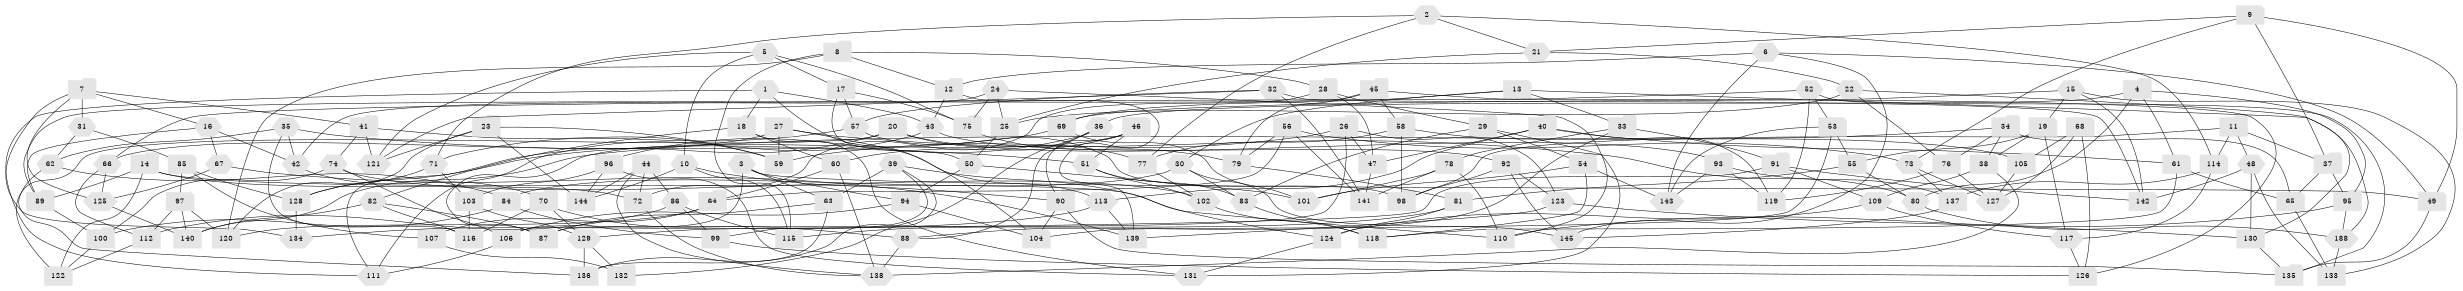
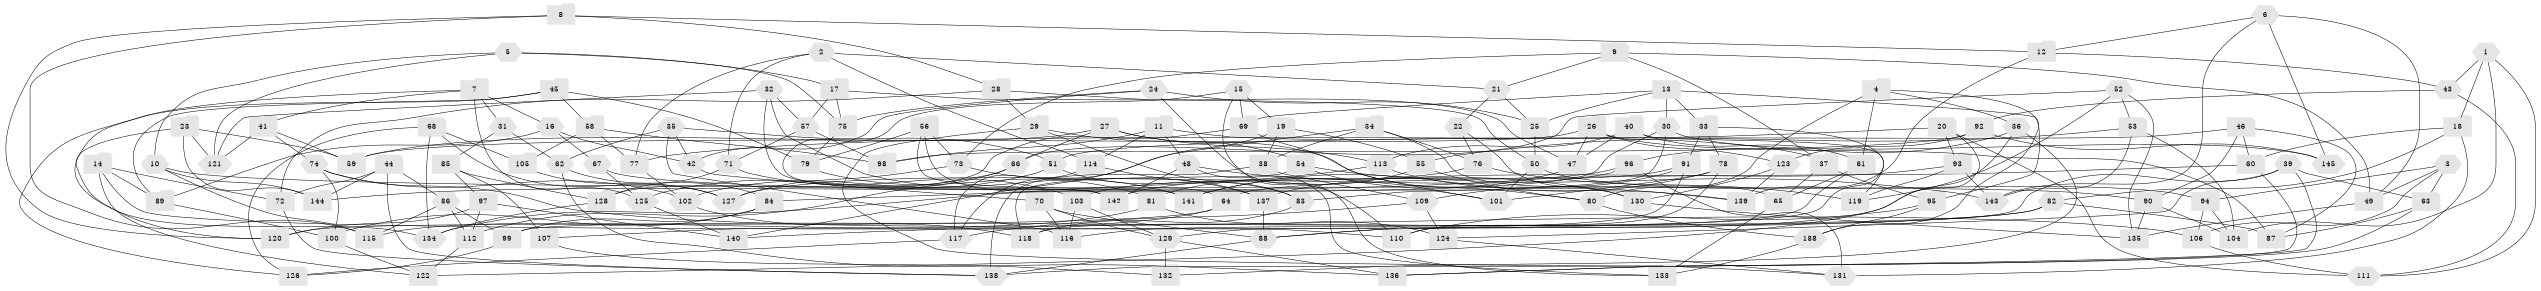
  graph {
    node [color=gray90 shape=hexagon style=filled]
    18 [shape=folder]
    1
    43
    104 [shape=note]
    111
    60 [shape=note]
    82
    131
    92 [shape=note]
    2
    21
    71
    77 [shape=note]
    114 [shape=note]
    22
    25 [shape=note]
    128 [shape=folder]
    103 [shape=folder]
    102
    117
    137 [shape=note]
    49 [shape=note]
    3
    63 [shape=note]
    94 [shape=folder]
    106 [shape=note]
    135 [shape=folder]
    87 [shape=note]
    136 [shape=note]
    4 [shape=folder]
    36
    61 [shape=note]
    80
    95 [shape=folder]
    88
    96 [shape=note]
    132 [shape=folder]
    65 [shape=note]
    118 [shape=note]
    n40 [label=188]
    110 [shape=folder]
    5
    10
    17 [shape=folder]
    75 [shape=folder]
    121
    115 [shape=note]
    90 [shape=folder]
    144 [shape=folder]
    50
    57
    79 [shape=note]
    6
    12 [shape=folder]
    143
    145
    139 [shape=note]
    7 [shape=folder]
    16
    31
    41 [shape=folder]
    125
    134
    89 [shape=folder]
    42
    67
    62
    85 [shape=note]
    59 [shape=folder]
    74
    140 [shape=note]
    8 [shape=folder]
    28 [shape=folder]
    120 [shape=folder]
    72 [shape=note]
    47 [shape=note]
    29 [shape=folder]
    9 [shape=note]
    37 [shape=folder]
    73
    127
    11 [shape=folder]
    48
    98 [shape=folder]
    133 [shape=folder]
    142 [shape=note]
    130 [shape=note]
    13 [shape=note]
    30
    33 [shape=folder]
    69 [shape=folder]
    83
    84 [shape=note]
    78 [shape=note]
    91 [shape=folder]
    101
    14 [shape=folder]
    122 [shape=note]
    138
    100 [shape=folder]
    15
    19 [shape=note]
    38 [shape=note]
    55 [shape=note]
    70 [shape=folder]
    64 [shape=folder]
    116 [shape=note]
    109
    81 [shape=note]
    126 [shape=note]
    20 [shape=note]
    93 [shape=folder]
    119 [shape=note]
    76 [shape=folder]
    23 [shape=folder]
    24
    26 [shape=folder]
    123
    141 [shape=note]
    27 [shape=note]
    66
    113
    112 [shape=folder]
    54 [shape=folder]
    99 [shape=note]
    107 [shape=folder]
    97 [shape=note]
    32
    129
    34 [shape=folder]
    35
    51
    124 [shape=note]
    39
    40 [shape=folder]
    44 [shape=note]
    86
    45 [shape=folder]
    58 [shape=folder]
    105 [shape=folder]
    46 [shape=note]
    52
    53 [shape=note]
    56 [shape=folder]
    68 [shape=note]
    18 -- 60
    18 -- 82
    18 -- 131
    1 -- 18
    1 -- 43
    1 -- 104
    1 -- 111
    43 -- 111
    43 -- 92
    60 -- 138
    60 -- 64
    82 -- 87
    82 -- 140
    82 -- 116
    92 -- 145
    92 -- 98
    92 -- 123
    2 -- 21
    2 -- 71
    2 -- 77
    2 -- 114
    21 -- 22
    21 -- 25
    71 -- 128
    71 -- 103
    77 -- 102
    114 -- 117
    114 -- 137
-   22 -- 25
+   13 -- 25
    22 -- 130
    22 -- 76
    25 -- 50
    128 -- 134
    103 -- 116
    103 -- 129
    102 -- 118
    117 -- 126
-   137 -- 145
+   137 -- 88
    49 -- 135
    3 -- 49
    3 -- 63
    3 -- 94
    3 -- 106
    63 -- 87
    63 -- 136
    94 -- 104
    94 -- 106
    106 -- 111
    4 -- 36
    4 -- 61
    4 -- 80
    4 -- 95
    36 -- 88
    36 -- 96
    36 -- 132
    61 -- 65
    61 -- 118
    80 -- n40
    95 -- n40
    95 -- 110
    88 -- 138
    96 -- 131
    96 -- 103
    96 -- 144
    65 -- 133
    n40 -- 133
    5 -- 10
    5 -- 17
    5 -- 75
    5 -- 121
    10 -- 115
    10 -- 90
    10 -- 144
    17 -- 75
    17 -- 50
    17 -- 57
    75 -- 79
    90 -- 104
    90 -- 135
    50 -- 94
    50 -- 101
    57 -- 71
    57 -- 98
    79 -- 81
    6 -- 49
    6 -- 12
    6 -- 143
    6 -- 145
    12 -- 43
    12 -- 139
    7 -- 16
    7 -- 31
    7 -- 41
    7 -- 125
    7 -- 134
    16 -- 89
    16 -- 42
    16 -- 67
    31 -- 62
    31 -- 85
    41 -- 121
    41 -- 59
    41 -- 74
    125 -- 140
    89 -- 100
    42 -- 70
    67 -- 139
    67 -- 125
    62 -- 136
    62 -- 84
    85 -- 128
    85 -- 107
    85 -- 97
    74 -- 102
    74 -- 106
    74 -- 100
    8 -- 115
    8 -- 12
    8 -- 28
    8 -- 120
    28 -- 72
    28 -- 47
    28 -- 29
    72 -- 138
    47 -- 141
    29 -- 131
    29 -- 83
    29 -- 54
    9 -- 21
    9 -- 49
    9 -- 37
    9 -- 73
    37 -- 95
    37 -- 65
    73 -- 137
    73 -- 127
    11 -- 114
    11 -- 37
    11 -- 48
    11 -- 98
    48 -- 133
    48 -- 142
    48 -- 130
    130 -- 135
    13 -- n40
    13 -- 30
    13 -- 33
    13 -- 69
    30 -- 145
    30 -- 83
    30 -- 84
    33 -- 88
    33 -- 78
    33 -- 91
    69 -- 128
    69 -- 101
    83 -- 118
    84 -- 100
    84 -- 99
    78 -- 110
    78 -- 101
    78 -- 141
    91 -- 142
    91 -- 109
    91 -- 129
    14 -- 110
    14 -- 89
    14 -- 72
    14 -- 122
    100 -- 122
    15 -- 133
    15 -- 142
    15 -- 69
    15 -- 19
    19 -- 117
    19 -- 38
    19 -- 55
    38 -- 138
    38 -- 109
    55 -- 80
    55 -- 81
    70 -- 88
    70 -- 116
    70 -- 129
    64 -- 120
    64 -- 107
    109 -- 117
    109 -- 124
    81 -- 115
    81 -- 124
    20 -- 111
    20 -- 77
    20 -- 122
    20 -- 93
    93 -- 137
    93 -- 143
    93 -- 119
    76 -- 127
    76 -- 119
    23 -- 121
    23 -- 144
    23 -- 59
    23 -- 120
    24 -- 25
    24 -- 110
    24 -- 75
    24 -- 42
    26 -- 87
    26 -- 59
    26 -- 47
    26 -- 123
    123 -- 139
    123 -- 130
    27 -- 80
    27 -- 59
    27 -- 66
    27 -- 113
    66 -- 125
    66 -- 112
    113 -- 139
    113 -- 134
    112 -- 122
    54 -- 118
    54 -- 143
    54 -- 101
    99 -- 126
    107 -- 132
    97 -- 140
    97 -- 120
    97 -- 112
    32 -- 121
    32 -- 57
    32 -- 142
    32 -- 141
    129 -- 136
    129 -- 132
    34 -- 65
    34 -- 140
    34 -- 38
    34 -- 76
    35 -- 42
    35 -- 62
    35 -- 116
    35 -- 51
    51 -- 102
    51 -- 83
    124 -- 131
    39 -- 63
    39 -- 136
    39 -- 99
    39 -- 124
    40 -- 61
    40 -- 47
    40 -- 119
    40 -- 113
    44 -- 144
    44 -- 72
    44 -- 138
    44 -- 86
    86 -- 115
    86 -- 112
    86 -- 99
    45 -- 79
    45 -- 89
    45 -- 126
    45 -- 58
    58 -- 77
    58 -- 98
    58 -- 105
    105 -- 127
    46 -- 60
    46 -- 87
    46 -- 90
    46 -- 51
    52 -- 135
    52 -- 119
    52 -- 66
    52 -- 53
    53 -- 104
    53 -- 143
    53 -- 55
    56 -- 79
    56 -- 73
    56 -- 64
    56 -- 141
+   68 -- 134
    68 -- 127
    68 -- 126
    68 -- 105
  }
